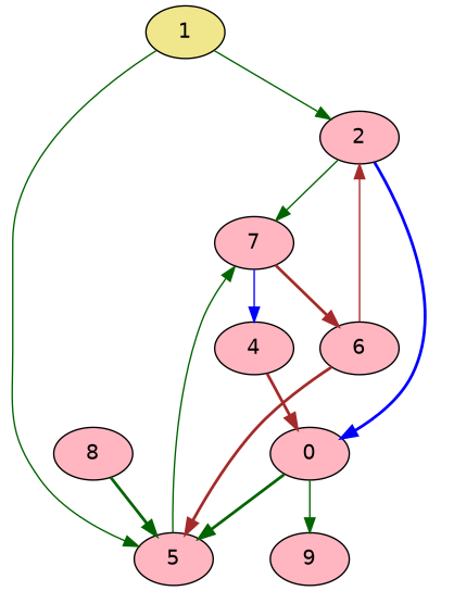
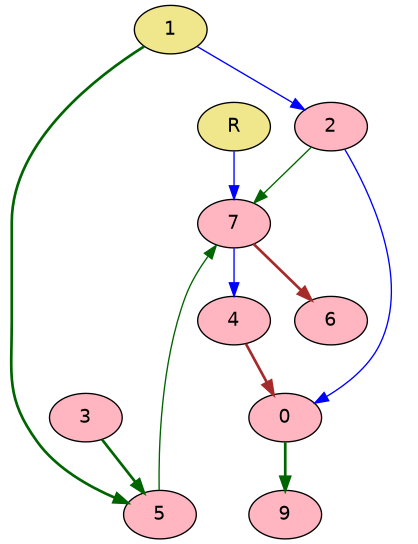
  digraph {
    fontname="DejaVu Sans"
    node [fillcolor=lightpink fontname="DejaVu Sans" style=filled]
    edge [color=darkgreen fontname="DejaVu Sans" style=bold]
    1 [fillcolor=khaki]
    2
    5
    7
    n5 [label=0]
    4
    6
    9
-   3 [label=8]
-   1 -> 2 [style=solid]
-   1 -> 5 [style=solid]
+   3
+   R [fillcolor=khaki]
+   1 -> 2 [color=blue style=solid]
+   1 -> 5
    2 -> 7 [style=solid]
-   2 -> n5 [color=blue]
+   2 -> n5 [color=blue style=solid]
    5 -> 7 [style=solid]
    7 -> 4 [color=blue style=solid]
    7 -> 6 [color=brown]
-   n5 -> 5
-   n5 -> 9 [style=solid]
+   n5 -> 9
    4 -> n5 [color=brown]
-   6 -> 2 [color=brown style=solid]
-   6 -> 5 [color=brown]
    3 -> 5
+   R -> 7 [color=blue style=solid]
  }
